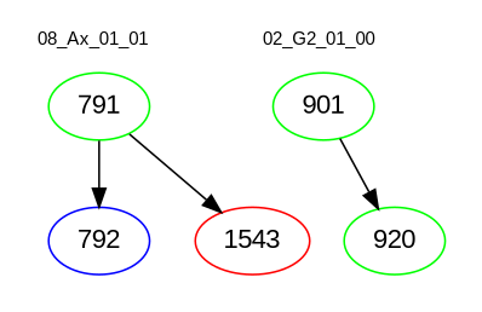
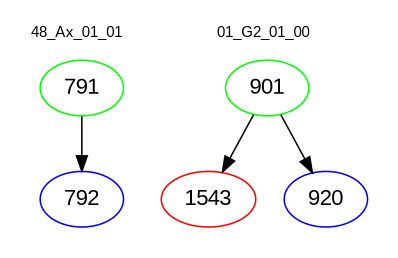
  digraph {
    fontname="Liberation Sans"
    node [color=green fontname="Liberation Sans"]
    edge [color=black fontname="Liberation Sans"]
    n1 [label=791]
    n2 [color=blue label=792]
    n3 [label=901]
-   n4 [label=920]
+   n4 [color=blue label=920]
    n5 [color=red label=1543]
    subgraph cluster_1 {
      color=white
      fontsize=10
-     label="08_Ax_01_01"
+     label="48_Ax_01_01"
      n1
      n2
    }
    subgraph cluster_2 {
      color=white
      fontsize=10
-     label="02_G2_01_00"
+     label="01_G2_01_00"
      n3
      n4
      n5
    }
    n1 -> n2
    n3 -> n4
-   n1 -> n5
+   n3 -> n5
  }
